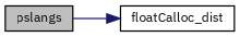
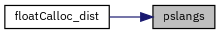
  digraph {
    rankdir=LR
    fontname="IBM Plex Sans"
    node [color=black fontname="IBM Plex Sans" fontsize=10 shape=record style=filled]
    n1 [fillcolor=grey75 fontcolor=black height=0.2 label=pslangs width=0.4]
    n2 [fillcolor=white height=0.2 label=floatCalloc_dist width=0.4]
-   n1 -> n2 [color=midnightblue fontname="IBM Plex Sans" fontsize=10 labelfontname=Helvetica labelfontsize=10 style=solid]
+   n2 -> n1 [color=midnightblue fontname="IBM Plex Sans" fontsize=10 labelfontname=Helvetica labelfontsize=10 style=solid]
  }
